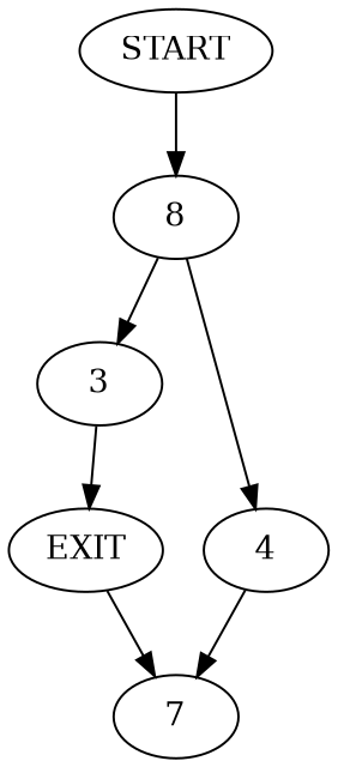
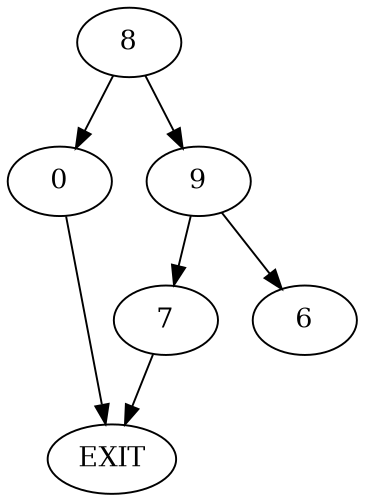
  digraph {
-   n1 [label=START]
    n2 [label=8]
-   3
-   4
+   3 [label=0]
+   4 [label=9]
    n5 [label=EXIT]
    n6 [label=7]
-   n1 -> n2
+   6
    n2 -> 3
    n2 -> 4
    3 -> n5
    4 -> n6
-   n5 -> n6
+   4 -> 6
+   n6 -> n5
  }
